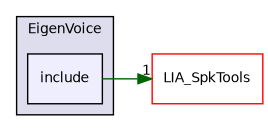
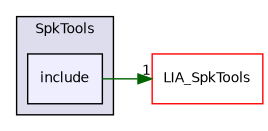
  digraph {
    compound=true
    rankdir=LR
    node [fontname=Helvetica fontsize=10 shape=box style=filled]
    n1 [fillcolor="#eeeeff" label=include pencolor=black]
    n2 [color=red fillcolor=white label=LIA_SpkTools]
    subgraph cluster_1 {
      bgcolor="#ddddee"
      fontname=Helvetica
      fontsize=10
-     label=EigenVoice
+     label=SpkTools
      pencolor=black
      n1
    }
    n1 -> n2 [headlabel=1 labeldistance=1.5 labelfontname=Helvetica labelfontsize=10 color=darkgreen]
  }
